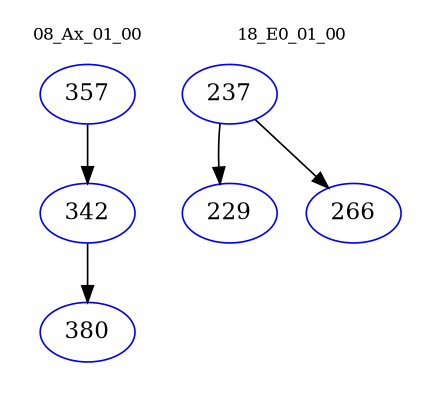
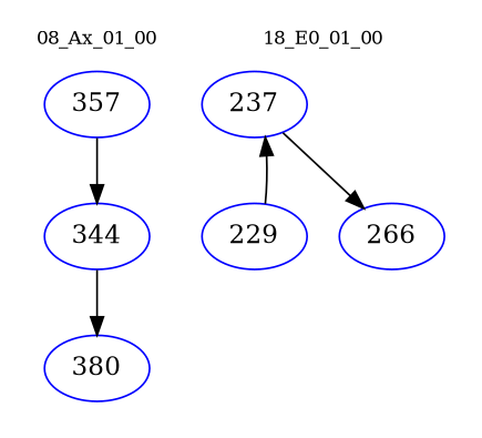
  digraph {
    node [color=blue]
    edge [color=black]
    n1 [label=357]
-   n2 [label=342]
+   n2 [label=344]
    n3 [label=380]
    n4 [label=237]
    n5 [label=229]
    n6 [label=266]
    subgraph cluster_1 {
      color=white
      fontsize=10
      label="08_Ax_01_00"
      n1
      n2
      n3
    }
    subgraph cluster_2 {
      color=white
      fontsize=10
      label="18_E0_01_00"
      n4
      n5
      n6
    }
    n1 -> n2
    n2 -> n3
-   n4 -> n5
+   n5 -> n4
    n4 -> n6
  }
